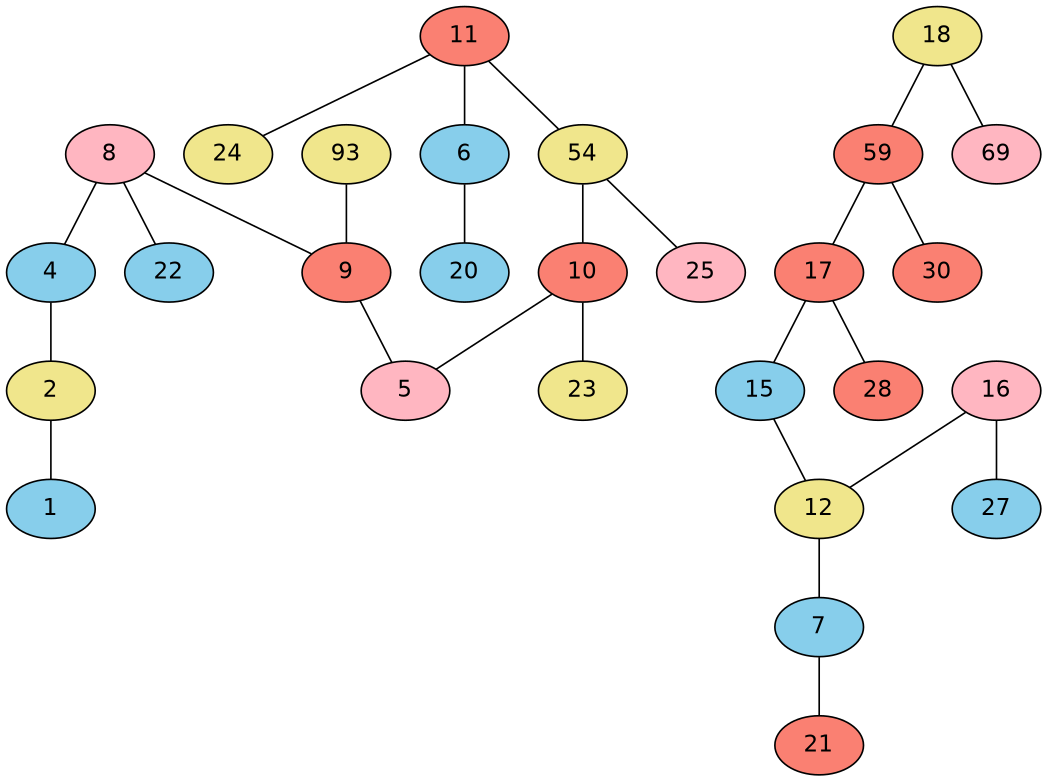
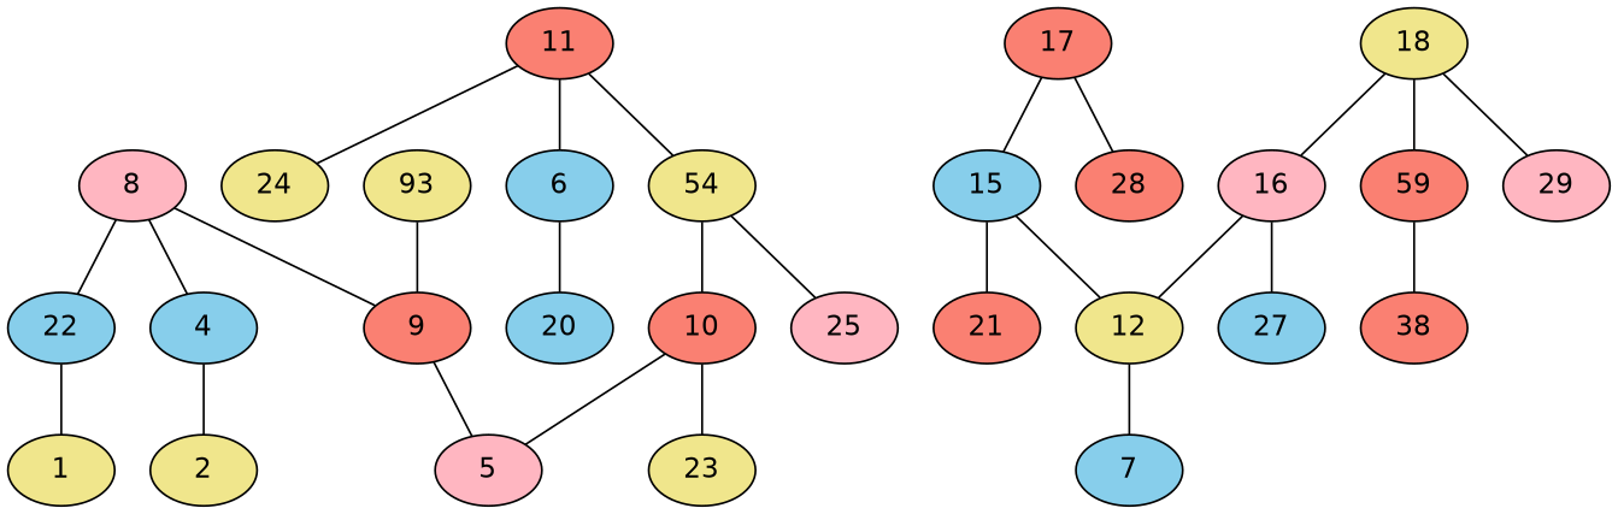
  graph {
    fontname="DejaVu Sans"
    node [chem=C fillcolor=skyblue fontname="DejaVu Sans" style=filled]
    edge [fontname="DejaVu Sans" valence=1]
-   1 [chem=O]
+   1 [chem=O fillcolor=khaki]
    2 [fillcolor=khaki]
    4
    5 [fillcolor=lightpink]
    20 [chem=H]
    6
    7 [chem=N]
    21 [chem=H fillcolor=salmon]
    8 [fillcolor=lightpink]
    9 [fillcolor=salmon]
    22 [chem=H]
    10 [fillcolor=salmon]
    23 [chem=H fillcolor=khaki]
    11 [fillcolor=salmon]
    n15 [fillcolor=khaki label=54]
    24 [chem=H fillcolor=khaki]
    25 [chem=H fillcolor=lightpink]
    12 [fillcolor=khaki]
    n19 [chem=O fillcolor=khaki label=93]
    15
    16 [fillcolor=lightpink]
    27 [chem=H]
    17 [fillcolor=salmon]
    28 [chem=H fillcolor=salmon]
    18 [fillcolor=khaki]
    n26 [fillcolor=salmon label=59]
-   29 [chem=H fillcolor=lightpink label=69]
-   30 [chem=H fillcolor=salmon]
-   2 -- 1 [valence=2]
+   29 [chem=H fillcolor=lightpink]
+   30 [chem=H fillcolor=salmon label=38]
+   22 -- 1 [valence=2]
    4 -- 2
    6 -- 20
-   7 -- 21
+   15 -- 21
    8 -- 4 [valence=2]
    8 -- 9
    8 -- 22
    9 -- 5
    10 -- 5
    10 -- 23
    11 -- 6 [valence=2]
    11 -- n15
    11 -- 24
    n15 -- 10 [valence=2]
    n15 -- 25
    12 -- 7
    n19 -- 9 [valence=2]
    15 -- 12 [valence=2]
    16 -- 12
    16 -- 27
    17 -- 15
    17 -- 28
+   18 -- 16 [valence=2]
    18 -- n26
    18 -- 29
-   n26 -- 17 [valence=2]
    n26 -- 30
  }
